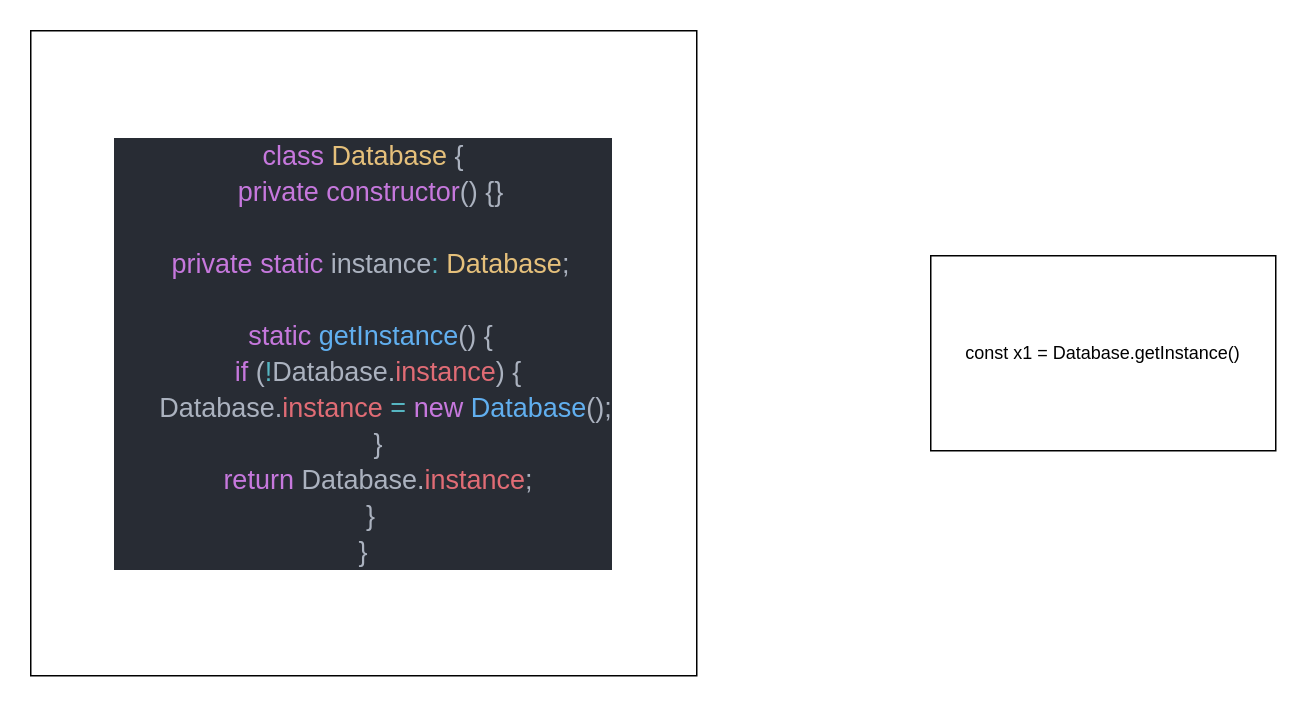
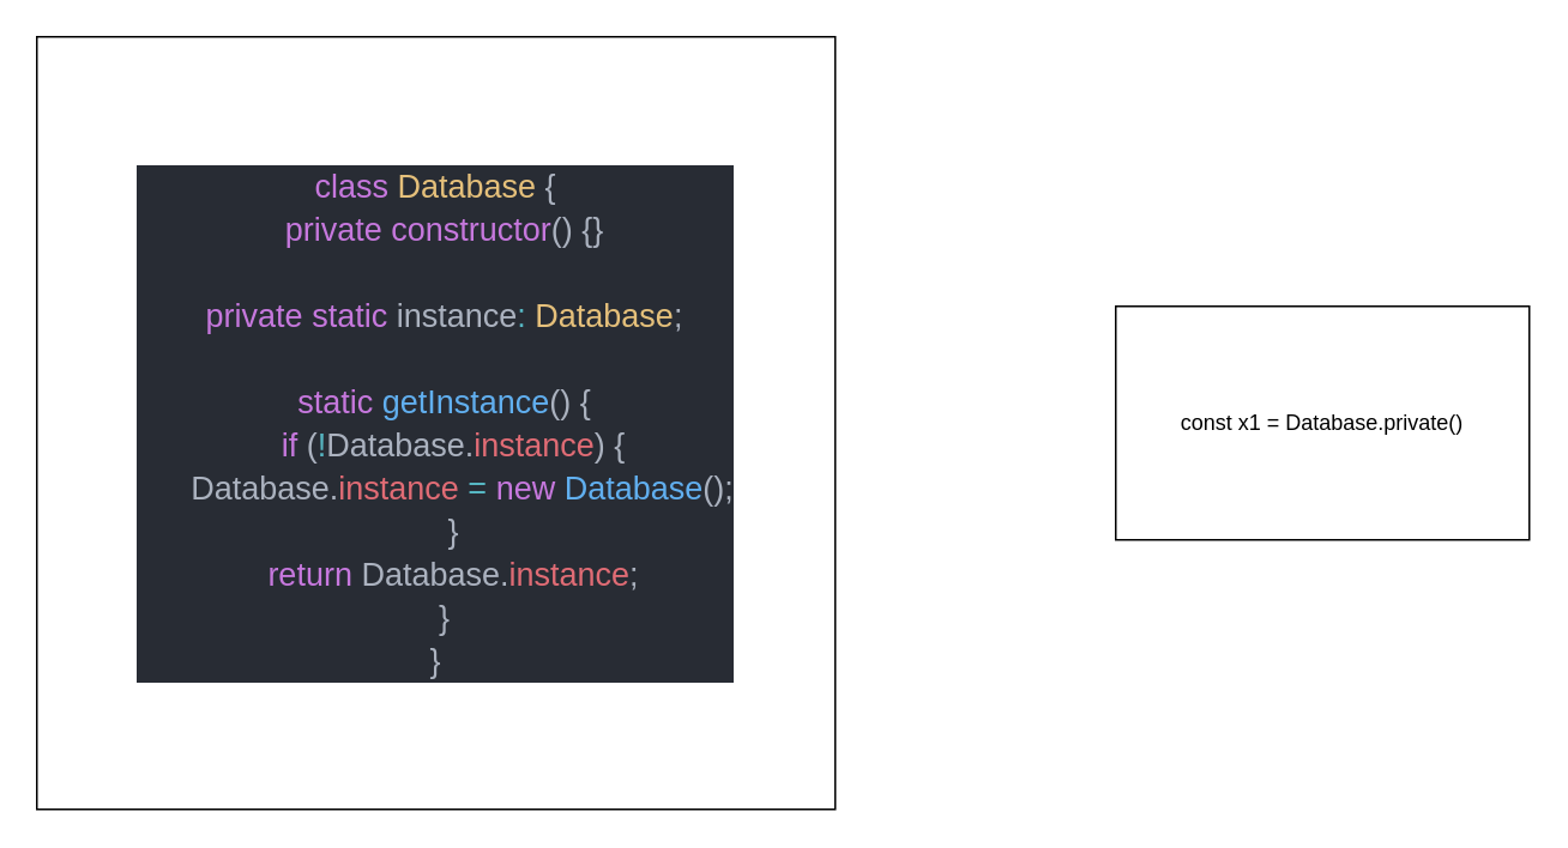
  <mxCell id="0" />
  <mxCell id="1" parent="0" />
  <mxCell id="2" value="&lt;div style=&quot;color: rgb(171 , 178 , 191) ; background-color: rgb(40 , 44 , 52) ; font-family: , &amp;#34;consolas&amp;#34; , &amp;#34;courier new&amp;#34; , monospace ; font-size: 18px ; line-height: 24px&quot;&gt;&lt;div&gt;&lt;span style=&quot;color: #c678dd&quot;&gt;class&lt;/span&gt; &lt;span style=&quot;color: #e5c07b&quot;&gt;Database&lt;/span&gt; {&lt;/div&gt;&lt;div&gt;&amp;nbsp; &lt;span style=&quot;color: #c678dd&quot;&gt;private&lt;/span&gt; &lt;span style=&quot;color: #c678dd&quot;&gt;constructor&lt;/span&gt;() {}&lt;/div&gt;&lt;br&gt;&lt;div&gt;&amp;nbsp; &lt;span style=&quot;color: #c678dd&quot;&gt;private&lt;/span&gt; &lt;span style=&quot;color: #c678dd&quot;&gt;static&lt;/span&gt; instance&lt;span style=&quot;color: #56b6c2&quot;&gt;:&lt;/span&gt; &lt;span style=&quot;color: #e5c07b&quot;&gt;Database&lt;/span&gt;;&lt;/div&gt;&lt;br&gt;&lt;div&gt;&amp;nbsp; &lt;span style=&quot;color: #c678dd&quot;&gt;static&lt;/span&gt; &lt;span style=&quot;color: #61afef&quot;&gt;getInstance&lt;/span&gt;() {&lt;/div&gt;&lt;div&gt;&amp;nbsp; &amp;nbsp; &lt;span style=&quot;color: #c678dd&quot;&gt;if&lt;/span&gt; (&lt;span style=&quot;color: #56b6c2&quot;&gt;!&lt;/span&gt;Database.&lt;span style=&quot;color: #e06c75&quot;&gt;instance&lt;/span&gt;) {&lt;/div&gt;&lt;div&gt;&amp;nbsp; &amp;nbsp; &amp;nbsp; Database.&lt;span style=&quot;color: #e06c75&quot;&gt;instance&lt;/span&gt; &lt;span style=&quot;color: #56b6c2&quot;&gt;=&lt;/span&gt; &lt;span style=&quot;color: #c678dd&quot;&gt;new&lt;/span&gt; &lt;span style=&quot;color: #61afef&quot;&gt;Database&lt;/span&gt;();&lt;/div&gt;&lt;div&gt;&amp;nbsp; &amp;nbsp; }&lt;/div&gt;&lt;div&gt;&amp;nbsp; &amp;nbsp; &lt;span style=&quot;color: #c678dd&quot;&gt;return&lt;/span&gt; Database.&lt;span style=&quot;color: #e06c75&quot;&gt;instance&lt;/span&gt;;&lt;/div&gt;&lt;div&gt;&amp;nbsp; }&lt;/div&gt;&lt;div&gt;}&lt;/div&gt;&lt;/div&gt;" style="rounded=0;whiteSpace=wrap;html=1;" vertex="1" parent="1"><mxGeometry x="20" y="20" width="444" height="430" as="geometry" /></mxCell>
- <mxCell id="3" value="const x1 = Database.getInstance()" style="rounded=0;whiteSpace=wrap;html=1;" vertex="1" parent="1"><mxGeometry x="620" y="170" width="230" height="130" as="geometry" /></mxCell>
+ <mxCell id="3" value="const x1 = Database.private()" style="rounded=0;whiteSpace=wrap;html=1;" vertex="1" parent="1"><mxGeometry x="620" y="170" width="230" height="130" as="geometry" /></mxCell>
